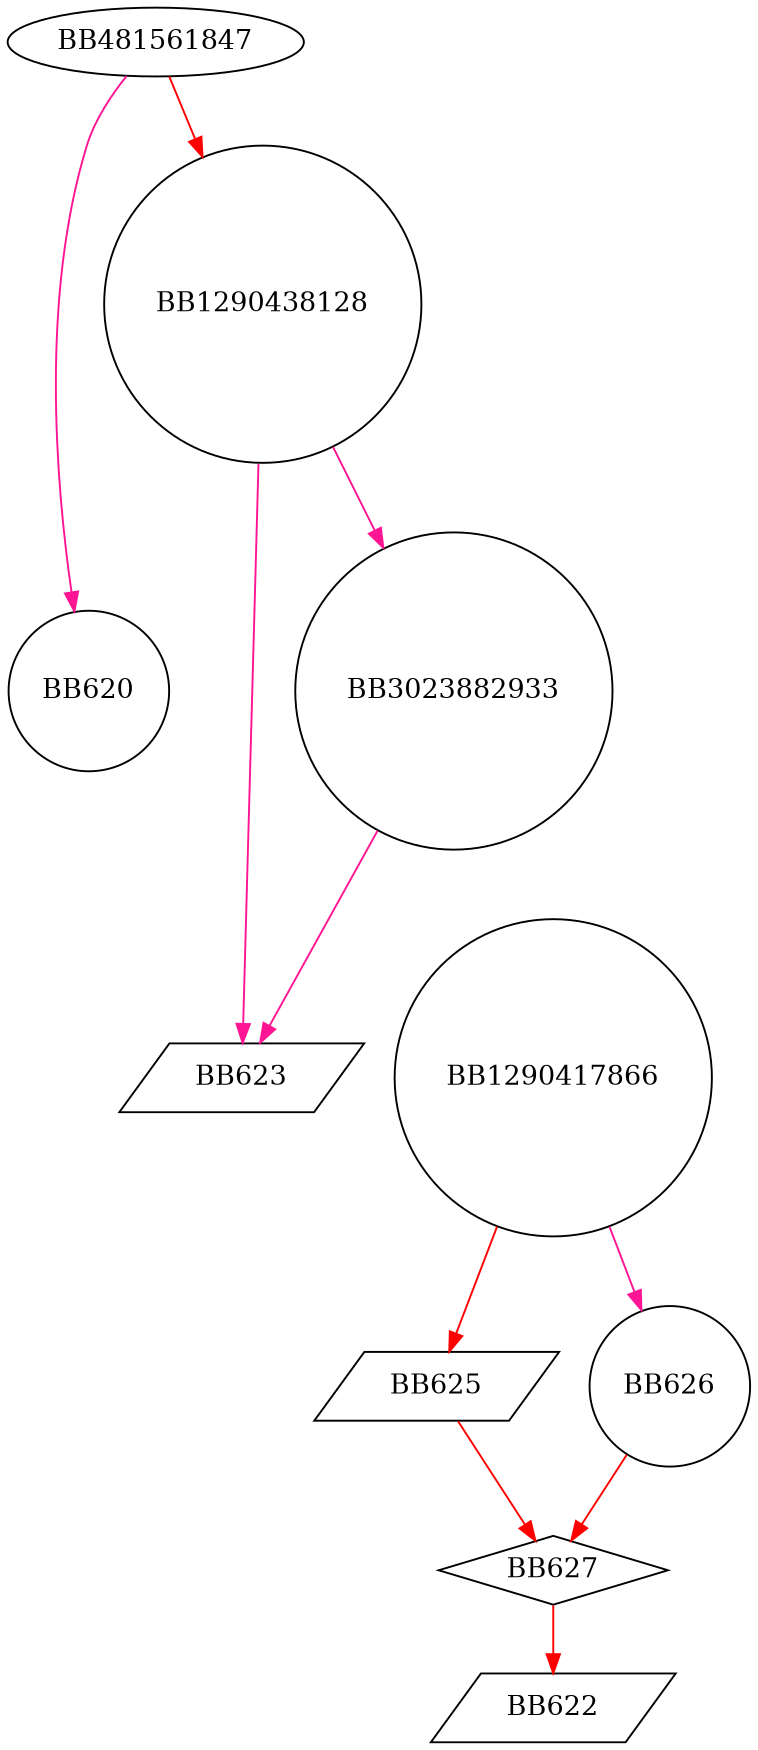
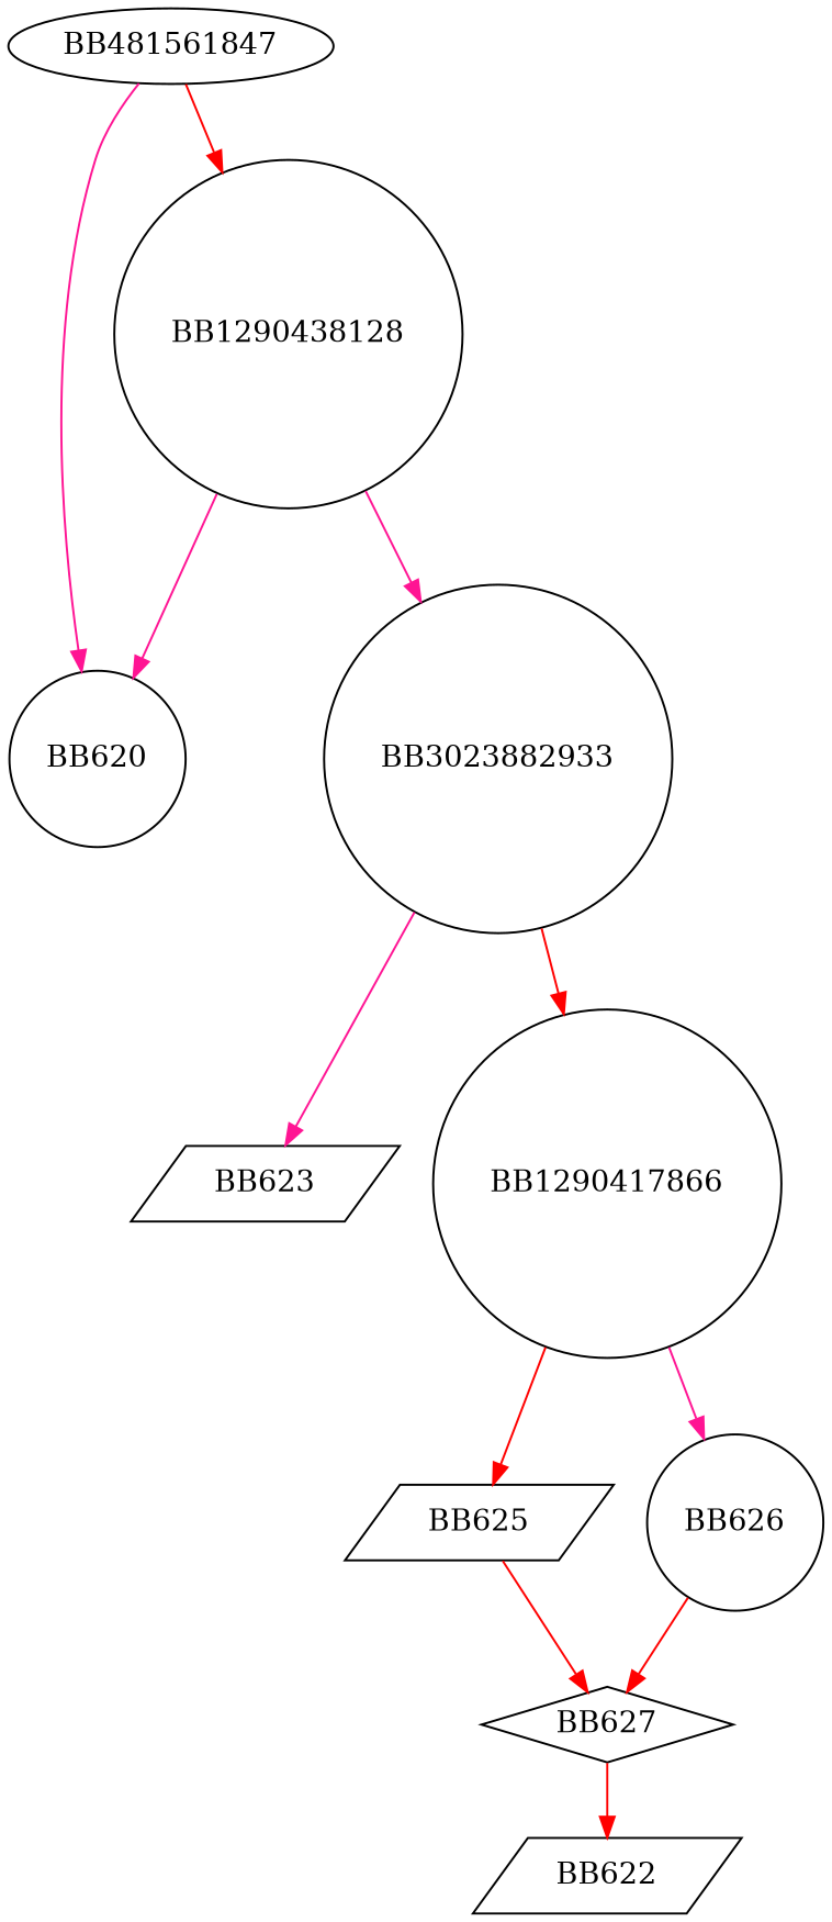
  digraph {
    node [shape=circle]
    edge [color=red]
    BB481561847 [shape=ellipse]
    BB1290438128
    BB620
    BB3023882933
    BB623 [shape=parallelogram]
    BB1290417866
    BB622 [shape=parallelogram]
    BB625 [shape=parallelogram]
    BB626
    BB627 [shape=diamond]
    BB481561847 -> BB1290438128
    BB481561847 -> BB620 [color=deeppink]
-   BB1290438128 -> BB623 [color=deeppink]
+   BB1290438128 -> BB620 [color=deeppink]
    BB1290438128 -> BB3023882933 [color=deeppink]
    BB3023882933 -> BB623 [color=deeppink]
+   BB3023882933 -> BB1290417866
    BB1290417866 -> BB625
    BB1290417866 -> BB626 [color=deeppink]
    BB625 -> BB627
    BB626 -> BB627
    BB627 -> BB622
  }
